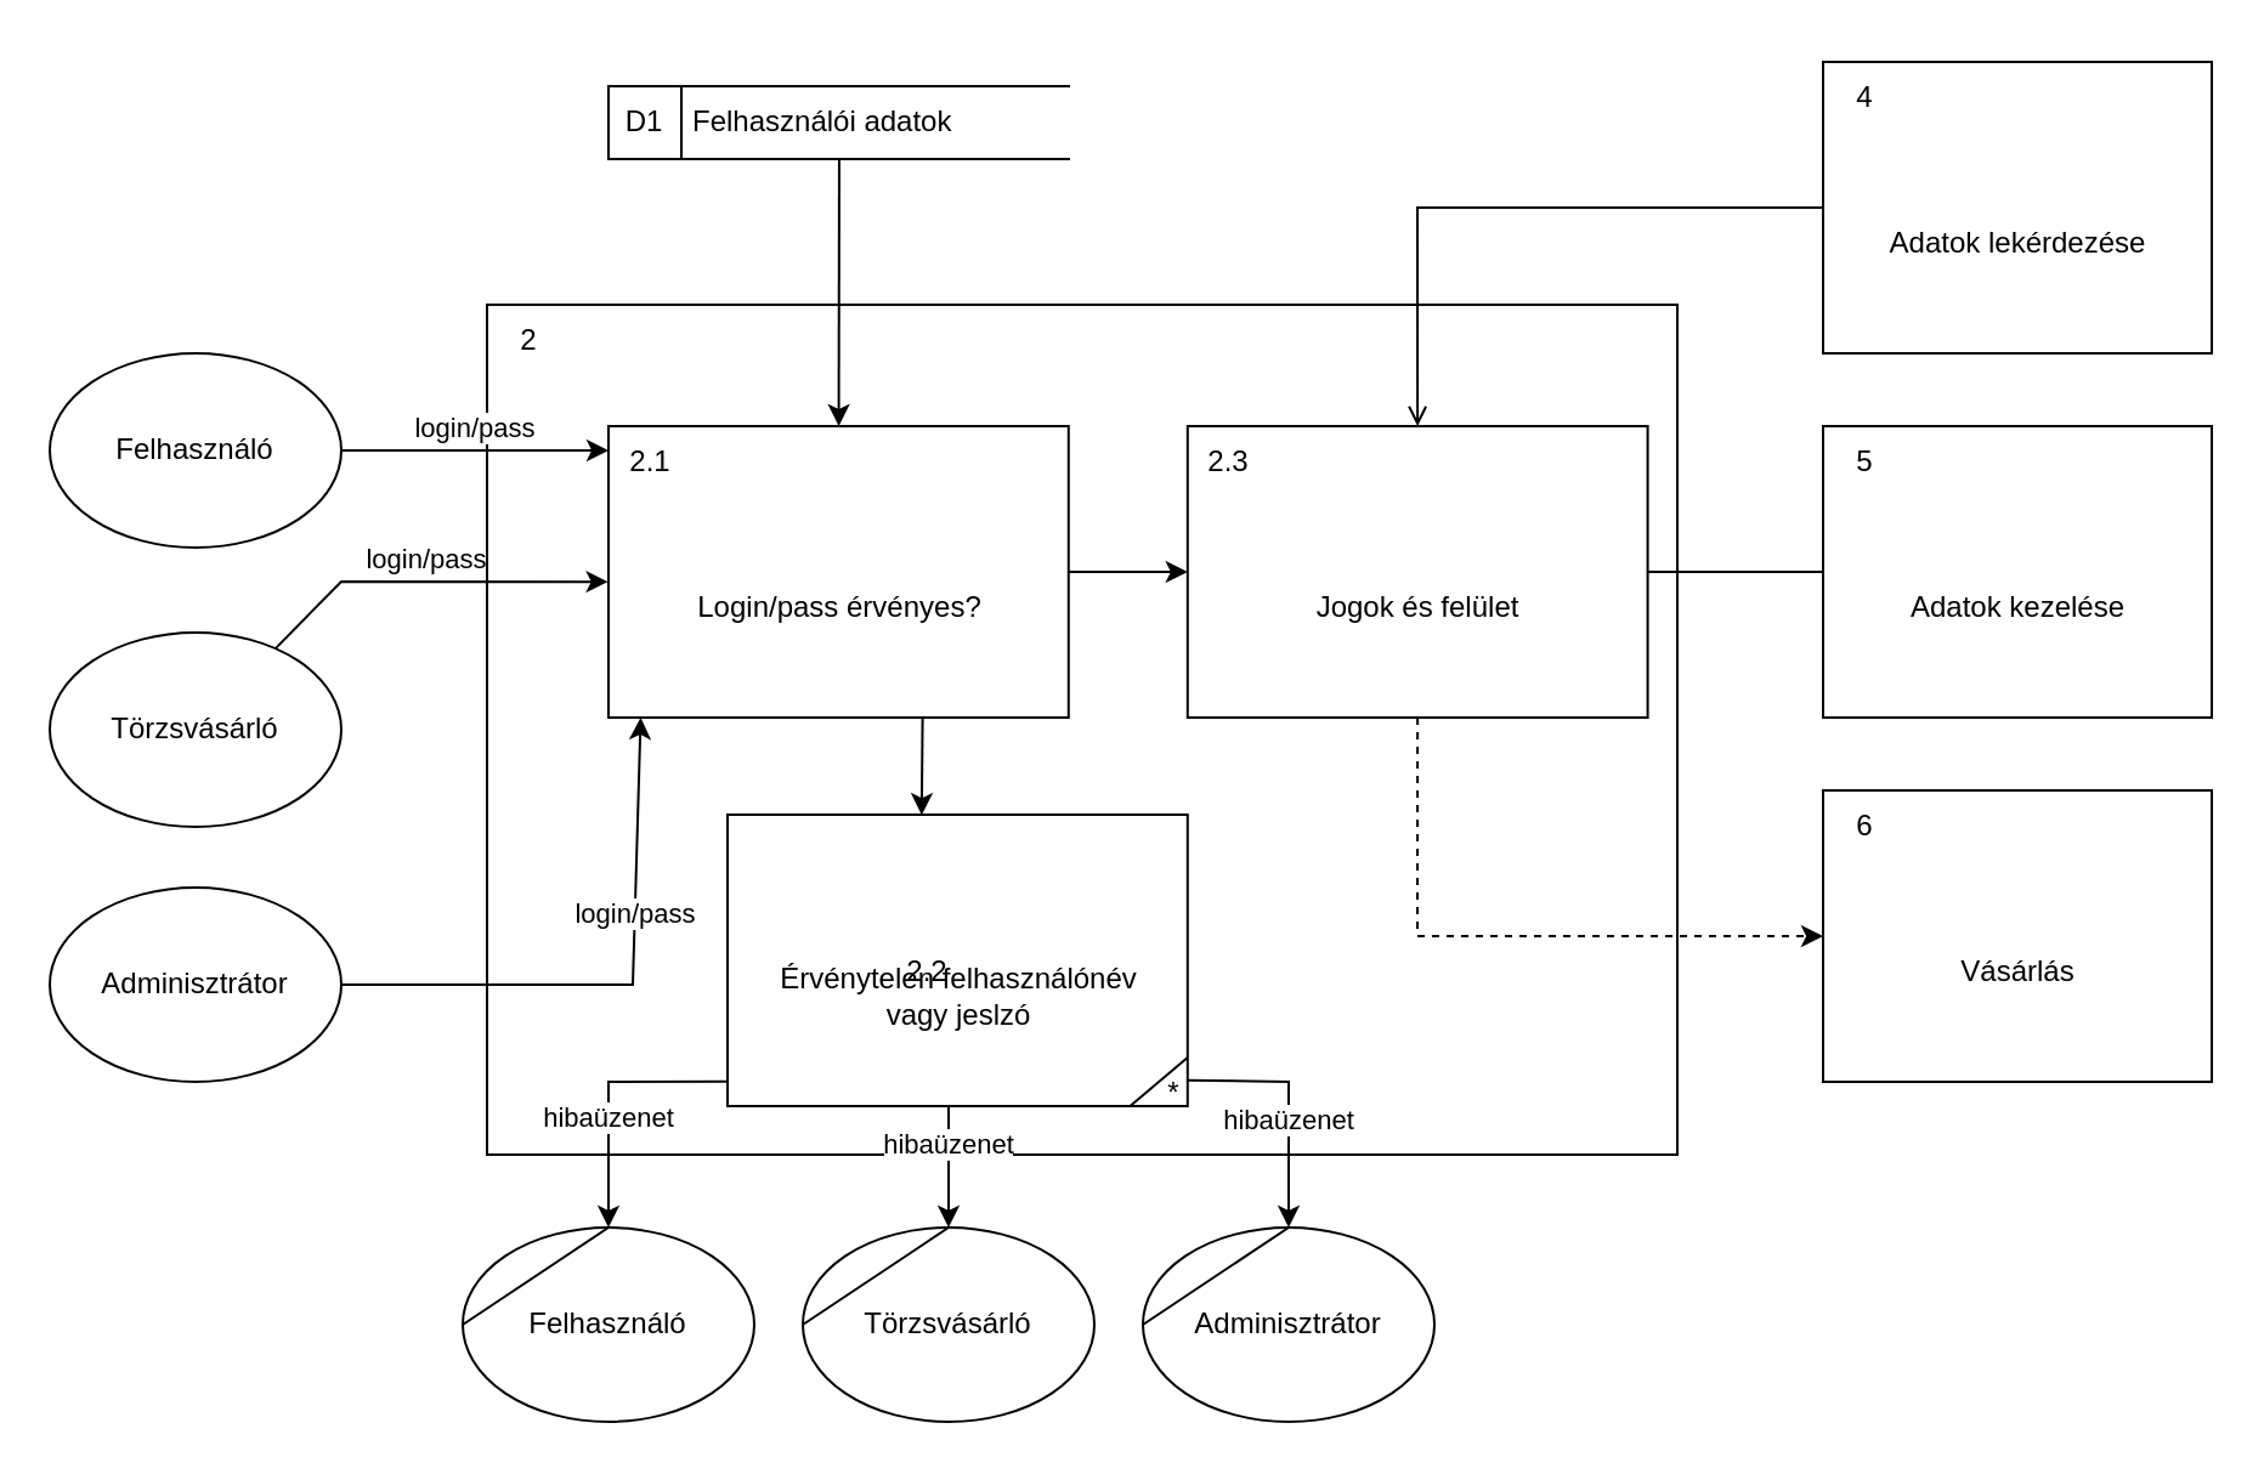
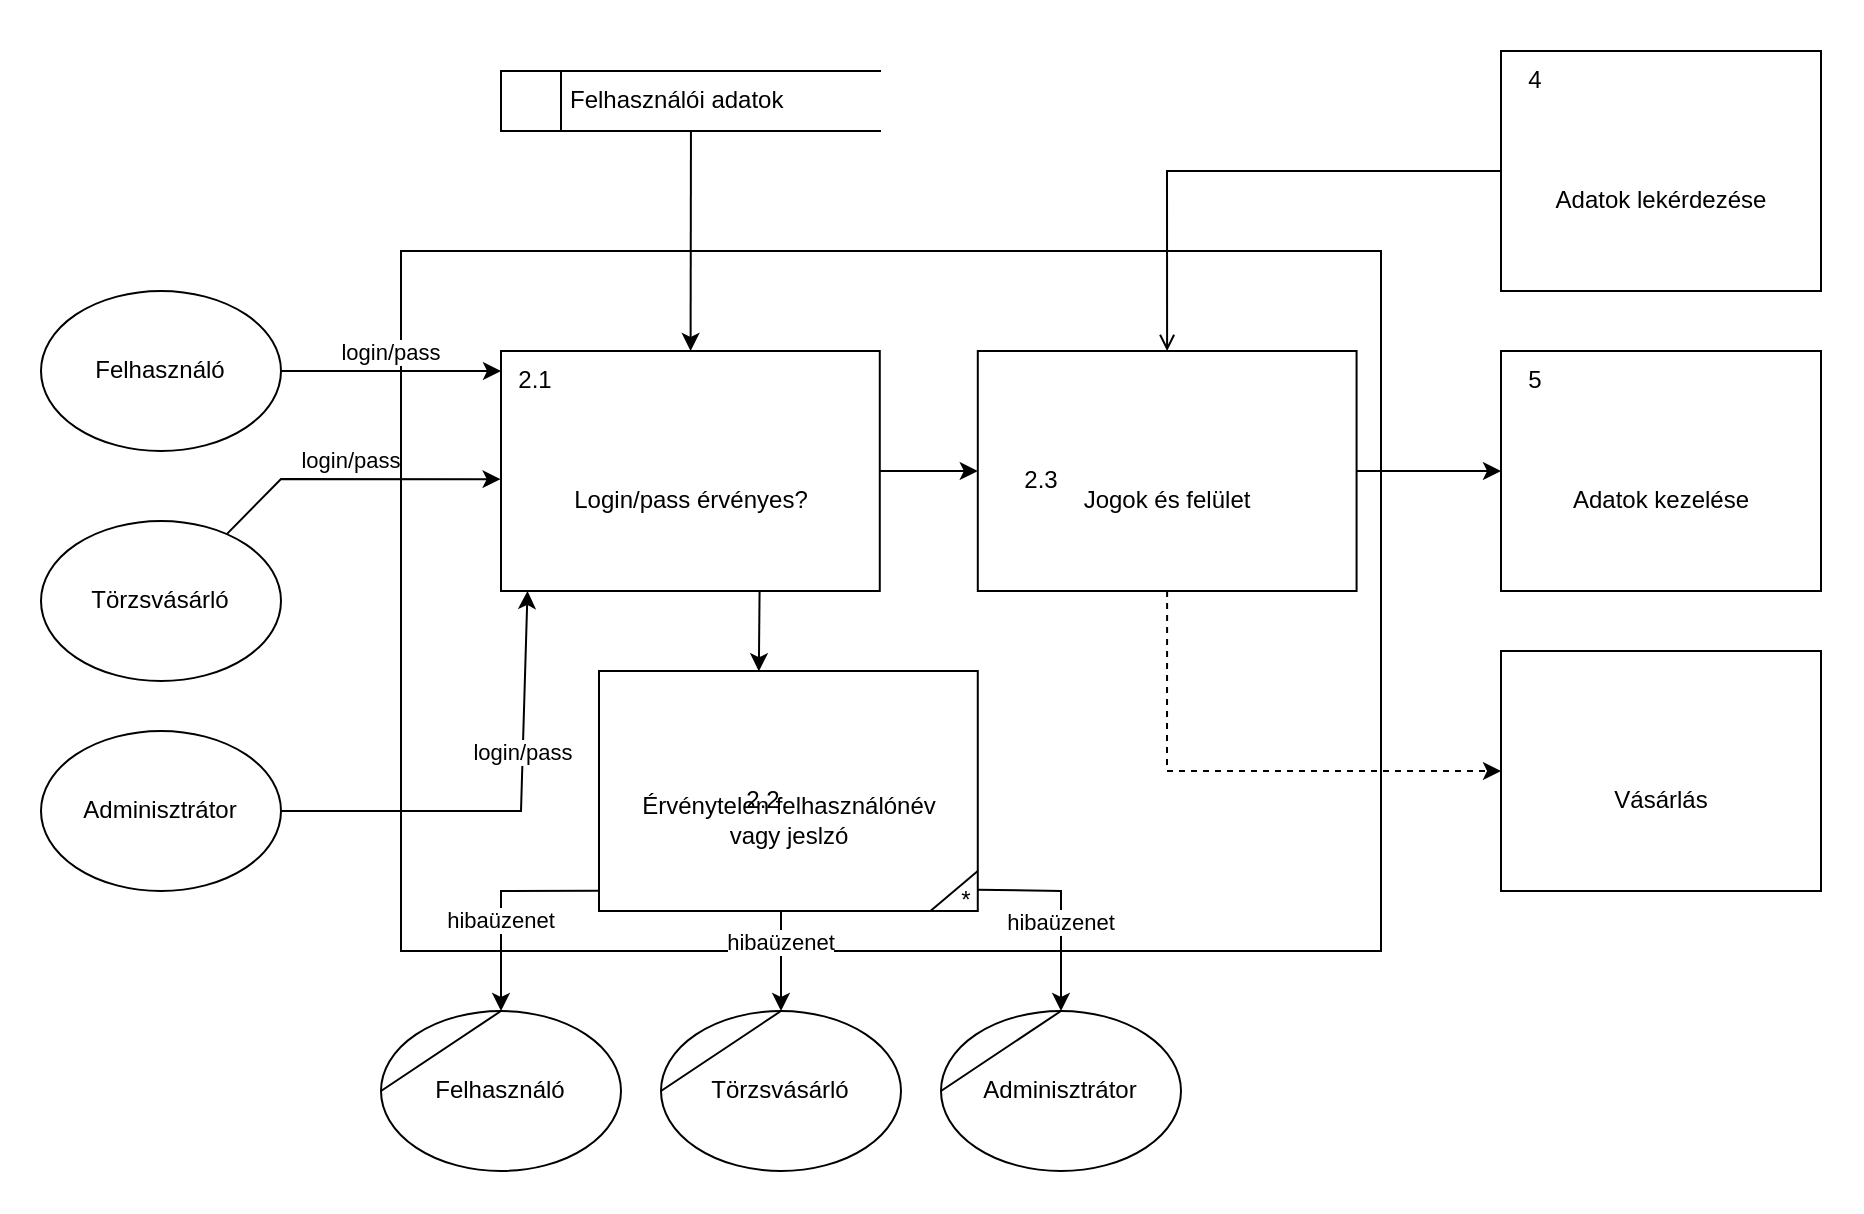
  <mxCell id="0" />
  <mxCell id="1" parent="0" />
  <mxCell id="2" value="" style="html=1;dashed=0;whitespace=wrap;shape=mxgraph.dfd.process;align=center;container=1;collapsible=0;spacingTop=30;" parent="1" vertex="1"><mxGeometry x="200" y="125" width="490" height="350" as="geometry" /></mxCell>
- <mxCell id="3" value="2" style="text;html=1;strokeColor=none;fillColor=none;align=center;verticalAlign=middle;whiteSpace=wrap;rounded=0;movable=0;resizable=0;rotatable=0;cloneable=0;deletable=0;connectable=0;allowArrows=0;pointerEvents=1;" parent="2" vertex="1"><mxGeometry width="35" height="30" as="geometry" /></mxCell>
  <mxCell id="4" value="Login/pass érvényes?" style="html=1;dashed=0;whitespace=wrap;shape=mxgraph.dfd.process2;align=center;container=1;collapsible=0;spacingTop=30;" parent="2" vertex="1"><mxGeometry x="49.998" y="50" width="189.394" height="120" as="geometry" /></mxCell>
  <mxCell id="5" value="2.1" style="text;html=1;strokeColor=none;fillColor=none;align=center;verticalAlign=middle;whiteSpace=wrap;rounded=0;connectable=0;allowArrows=0;editable=1;movable=0;resizable=0;rotatable=0;deletable=0;locked=0;cloneable=0;" parent="4" vertex="1"><mxGeometry width="35" height="30" as="geometry" /></mxCell>
  <mxCell id="6" value="" style="text;strokeColor=none;fillColor=none;align=left;verticalAlign=middle;whiteSpace=wrap;rounded=0;autosize=1;connectable=0;allowArrows=0;movable=0;resizable=0;rotatable=0;deletable=0;cloneable=0;spacingLeft=6;fontStyle=0;html=1;" parent="4" vertex="1"><mxGeometry x="35" y="-5" width="50" height="40" as="geometry" /></mxCell>
  <mxCell id="7" value="Érvénytelen felhasználónév&lt;br&gt;vagy jeslzó" style="html=1;dashed=0;whitespace=wrap;shape=mxgraph.dfd.process;align=center;container=1;collapsible=0;spacingTop=30;" parent="2" vertex="1"><mxGeometry x="99.0" y="210" width="189.394" height="120" as="geometry" /></mxCell>
  <mxCell id="8" value="2.2" style="text;html=1;strokeColor=none;fillColor=none;align=center;verticalAlign=middle;whiteSpace=wrap;rounded=0;movable=0;resizable=0;rotatable=0;cloneable=0;deletable=0;connectable=0;allowArrows=0;pointerEvents=1;" parent="7" vertex="1"><mxGeometry x="65" y="50" width="35" height="30" as="geometry" /></mxCell>
  <mxCell id="9" value="" style="text;html=1;strokeColor=none;fillColor=none;align=left;verticalAlign=middle;whiteSpace=wrap;rounded=0;movable=0;resizable=0;connectable=0;allowArrows=0;rotatable=0;cloneable=0;deletable=0;spacingLeft=6;autosize=1;resizeWidth=0;" parent="7" vertex="1"><mxGeometry x="35" y="-5" width="50" height="40" as="geometry" /></mxCell>
  <mxCell id="10" value="" style="endArrow=none;html=1;rounded=0;entryX=1;entryY=0.835;entryDx=0;entryDy=0;entryPerimeter=0;exitX=0.876;exitY=0.998;exitDx=0;exitDy=0;exitPerimeter=0;" parent="7" edge="1"><mxGeometry width="50" height="50" relative="1" as="geometry"><mxPoint x="165.72" y="120" as="sourcePoint" /><mxPoint x="189.394" y="100" as="targetPoint" /></mxGeometry></mxCell>
  <mxCell id="11" value="*" style="text;html=1;strokeColor=none;fillColor=none;align=center;verticalAlign=middle;whiteSpace=wrap;rounded=0;" parent="7" vertex="1"><mxGeometry x="177.557" y="110" width="11.837" height="10" as="geometry" /></mxCell>
  <mxCell id="12" value="" style="endArrow=classic;html=1;rounded=0;verticalAlign=bottom;entryX=0.422;entryY=0.001;entryDx=0;entryDy=0;entryPerimeter=0;" parent="2" target="7" edge="1"><mxGeometry width="50" height="50" relative="1" as="geometry"><mxPoint x="179.291" y="170" as="sourcePoint" /><mxPoint x="106.534" y="200" as="targetPoint" /></mxGeometry></mxCell>
  <mxCell id="13" value="Jogok és felület" style="html=1;dashed=0;whitespace=wrap;shape=mxgraph.dfd.process2;align=center;container=1;collapsible=0;spacingTop=30;" parent="2" vertex="1"><mxGeometry x="288.396" y="50" width="189.394" height="120" as="geometry" /></mxCell>
- <mxCell id="14" value="2.3" style="text;html=1;strokeColor=none;fillColor=none;align=center;verticalAlign=middle;whiteSpace=wrap;rounded=0;connectable=0;allowArrows=0;editable=1;movable=0;resizable=0;rotatable=0;deletable=0;locked=0;cloneable=0;" parent="13" vertex="1"><mxGeometry width="35" height="30" as="geometry" /></mxCell>
+ <mxCell id="14" value="2.3" style="text;html=1;strokeColor=none;fillColor=none;align=center;verticalAlign=middle;whiteSpace=wrap;rounded=0;connectable=0;allowArrows=0;editable=1;movable=0;resizable=0;rotatable=0;deletable=0;locked=0;cloneable=0;" parent="13" vertex="1"><mxGeometry x="15" y="50" width="35" height="30" as="geometry" /></mxCell>
  <mxCell id="15" value="" style="text;strokeColor=none;fillColor=none;align=left;verticalAlign=middle;whiteSpace=wrap;rounded=0;autosize=1;connectable=0;allowArrows=0;movable=0;resizable=0;rotatable=0;deletable=0;cloneable=0;spacingLeft=6;fontStyle=0;html=1;" parent="13" vertex="1"><mxGeometry x="35" y="-5" width="50" height="40" as="geometry" /></mxCell>
  <mxCell id="16" value="" style="endArrow=classic;html=1;rounded=0;" parent="2" source="4" target="13" edge="1"><mxGeometry width="50" height="50" relative="1" as="geometry"><mxPoint x="340" y="250" as="sourcePoint" /><mxPoint x="390" y="200" as="targetPoint" /></mxGeometry></mxCell>
  <mxCell id="17" value="Felhasználó" style="ellipse;whiteSpace=wrap;html=1;" parent="1" vertex="1"><mxGeometry x="20" y="145" width="120" height="80" as="geometry" /></mxCell>
  <mxCell id="18" value="Törzsvásárló" style="ellipse;whiteSpace=wrap;html=1;" parent="1" vertex="1"><mxGeometry x="20" y="260" width="120" height="80" as="geometry" /></mxCell>
  <mxCell id="19" value="Adminisztrátor" style="ellipse;whiteSpace=wrap;html=1;" parent="1" vertex="1"><mxGeometry x="20" y="365" width="120" height="80" as="geometry" /></mxCell>
  <mxCell id="20" value="login/pass" style="endArrow=classic;html=1;rounded=0;verticalAlign=bottom;" parent="1" source="17" edge="1"><mxGeometry width="50" height="50" relative="1" as="geometry"><mxPoint x="330" y="335" as="sourcePoint" /><mxPoint x="250" y="185" as="targetPoint" /><Array as="points"><mxPoint x="250" y="185" /></Array><mxPoint as="offset" /></mxGeometry></mxCell>
  <mxCell id="21" value="login/pass" style="endArrow=classic;html=1;rounded=0;verticalAlign=bottom;entryX=-0.001;entryY=0.534;entryDx=0;entryDy=0;entryPerimeter=0;" parent="1" source="18" target="4" edge="1"><mxGeometry width="50" height="50" relative="1" as="geometry"><mxPoint x="340" y="345" as="sourcePoint" /><mxPoint x="460" y="345" as="targetPoint" /><Array as="points"><mxPoint x="140" y="239" /></Array></mxGeometry></mxCell>
  <mxCell id="22" value="login/pass" style="endArrow=classic;html=1;rounded=0;verticalAlign=bottom;entryX=0.07;entryY=1;entryDx=0;entryDy=0;entryPerimeter=0;" parent="1" source="19" target="4" edge="1"><mxGeometry x="0.217" width="50" height="50" relative="1" as="geometry"><mxPoint x="350" y="355" as="sourcePoint" /><mxPoint x="470" y="355" as="targetPoint" /><Array as="points"><mxPoint x="260" y="405" /></Array><mxPoint as="offset" /></mxGeometry></mxCell>
  <mxCell id="23" value="Felhasználó" style="shape=stencil(tZRtjoMgEIZPw98GJR6gYXfvQe10nZQCAbYft99RNKlW7GajiTGZeeXhnZGBCRka5YCVvGHig5VlwTm9Kb5NYhUc1DElr8qjOmhISojenuGGx9gz0DTgMbaq+GR8T9+0j5C1NYYgaE0YKU86wRQaWsvvCdZv/xhFjvgXiOB7kynLyq+/Y3fVNuBiI79j7OB+db/rgceOi61+3Grg4v9YISmTO9xCHlR9/vb2xxxnzYDW6AK8OfLTeZzO66ynzM5CnqyHBUsn1DqN9UITnWoH/kUY5Iu9PtVUzRY1jx4IGk22K9UioSs+44+uvFxl3bKX1nTZdE12iV8=);whiteSpace=wrap;html=1;" parent="1" vertex="1"><mxGeometry x="190" y="505" width="120" height="80" as="geometry" /></mxCell>
  <mxCell id="24" value="Törzsvásárló" style="shape=stencil(tZRtjoMgEIZPw98GJR6gYXfvQe10nZQCAbYft99RNKlW7GajiTGZeeXhnZGBCRka5YCVvGHig5VlwTm9Kb5NYhUc1DElr8qjOmhISojenuGGx9gz0DTgMbaq+GR8T9+0j5C1NYYgaE0YKU86wRQaWsvvCdZv/xhFjvgXiOB7kynLyq+/Y3fVNuBiI79j7OB+db/rgceOi61+3Grg4v9YISmTO9xCHlR9/vb2xxxnzYDW6AK8OfLTeZzO66ynzM5CnqyHBUsn1DqN9UITnWoH/kUY5Iu9PtVUzRY1jx4IGk22K9UioSs+44+uvFxl3bKX1nTZdE12iV8=);whiteSpace=wrap;html=1;" parent="1" vertex="1"><mxGeometry x="330" y="505" width="120" height="80" as="geometry" /></mxCell>
  <mxCell id="25" value="Adminisztrátor" style="shape=stencil(tZRtjoMgEIZPw98GJR6gYXfvQe10nZQCAbYft99RNKlW7GajiTGZeeXhnZGBCRka5YCVvGHig5VlwTm9Kb5NYhUc1DElr8qjOmhISojenuGGx9gz0DTgMbaq+GR8T9+0j5C1NYYgaE0YKU86wRQaWsvvCdZv/xhFjvgXiOB7kynLyq+/Y3fVNuBiI79j7OB+db/rgceOi61+3Grg4v9YISmTO9xCHlR9/vb2xxxnzYDW6AK8OfLTeZzO66ynzM5CnqyHBUsn1DqN9UITnWoH/kUY5Iu9PtVUzRY1jx4IGk22K9UioSs+44+uvFxl3bKX1nTZdE12iV8=);whiteSpace=wrap;html=1;" parent="1" vertex="1"><mxGeometry x="470" y="505" width="120" height="80" as="geometry" /></mxCell>
  <mxCell id="26" value="hibaüzenet" style="endArrow=classic;html=1;rounded=0;verticalAlign=bottom;exitX=-0.002;exitY=0.916;exitDx=0;exitDy=0;exitPerimeter=0;" parent="1" source="7" target="23" edge="1"><mxGeometry x="0.353" width="50" height="50" relative="1" as="geometry"><mxPoint x="310" y="445" as="sourcePoint" /><mxPoint x="440" y="475" as="targetPoint" /><Array as="points"><mxPoint x="250" y="445" /><mxPoint x="250" y="475" /></Array><mxPoint as="offset" /></mxGeometry></mxCell>
  <mxCell id="27" value="hibaüzenet" style="endArrow=classic;html=1;rounded=0;verticalAlign=bottom;" parent="1" target="24" edge="1"><mxGeometry width="50" height="50" relative="1" as="geometry"><mxPoint x="390" y="455" as="sourcePoint" /><mxPoint x="470" y="495" as="targetPoint" /></mxGeometry></mxCell>
  <mxCell id="28" value="hibaüzenet" style="endArrow=classic;html=1;rounded=0;verticalAlign=bottom;exitX=0.998;exitY=0.911;exitDx=0;exitDy=0;exitPerimeter=0;" parent="1" source="7" target="25" edge="1"><mxGeometry x="0.312" width="50" height="50" relative="1" as="geometry"><mxPoint x="350" y="495" as="sourcePoint" /><mxPoint x="470" y="495" as="targetPoint" /><Array as="points"><mxPoint x="530" y="445" /></Array><mxPoint as="offset" /></mxGeometry></mxCell>
  <mxCell id="29" value="Vásárlás" style="html=1;dashed=0;whitespace=wrap;shape=mxgraph.dfd.process;align=center;container=1;collapsible=0;spacingTop=30;" parent="1" vertex="1"><mxGeometry x="750" y="325" width="160" height="120" as="geometry" /></mxCell>
- <mxCell id="30" value="6" style="text;html=1;strokeColor=none;fillColor=none;align=center;verticalAlign=middle;whiteSpace=wrap;rounded=0;movable=0;resizable=0;rotatable=0;cloneable=0;deletable=0;connectable=0;allowArrows=0;pointerEvents=1;" parent="29" vertex="1"><mxGeometry width="35" height="30" as="geometry" /></mxCell>
  <mxCell id="31" value="" style="text;html=1;strokeColor=none;fillColor=none;align=left;verticalAlign=middle;whiteSpace=wrap;rounded=0;movable=0;resizable=0;connectable=0;allowArrows=0;rotatable=0;cloneable=0;deletable=0;spacingLeft=6;autosize=1;resizeWidth=0;" parent="29" vertex="1"><mxGeometry x="35" y="-5" width="50" height="40" as="geometry" /></mxCell>
  <mxCell id="32" value="Adatok lekérdezése" style="html=1;dashed=0;whitespace=wrap;shape=mxgraph.dfd.process;align=center;container=1;collapsible=0;spacingTop=30;" parent="1" vertex="1"><mxGeometry x="750" width="160" height="120" as="geometry" y="25" /></mxCell>
  <mxCell id="33" value="4" style="text;html=1;strokeColor=none;fillColor=none;align=center;verticalAlign=middle;whiteSpace=wrap;rounded=0;movable=0;resizable=0;rotatable=0;cloneable=0;deletable=0;connectable=0;allowArrows=0;pointerEvents=1;" parent="32" vertex="1"><mxGeometry width="35" height="30" as="geometry" /></mxCell>
  <mxCell id="34" value="" style="text;html=1;strokeColor=none;fillColor=none;align=left;verticalAlign=middle;whiteSpace=wrap;rounded=0;movable=0;resizable=0;connectable=0;allowArrows=0;rotatable=0;cloneable=0;deletable=0;spacingLeft=6;autosize=1;resizeWidth=0;" parent="32" vertex="1"><mxGeometry x="35" y="-5" width="50" height="40" as="geometry" /></mxCell>
  <mxCell id="35" value="Adatok kezelése" style="html=1;dashed=0;whitespace=wrap;shape=mxgraph.dfd.process;align=center;container=1;collapsible=0;spacingTop=30;" parent="1" vertex="1"><mxGeometry x="750" y="175" width="160" height="120" as="geometry" /></mxCell>
  <mxCell id="36" value="5" style="text;html=1;strokeColor=none;fillColor=none;align=center;verticalAlign=middle;whiteSpace=wrap;rounded=0;movable=0;resizable=0;rotatable=0;cloneable=0;deletable=0;connectable=0;allowArrows=0;pointerEvents=1;" parent="35" vertex="1"><mxGeometry width="35" height="30" as="geometry" /></mxCell>
  <mxCell id="37" value="" style="text;html=1;strokeColor=none;fillColor=none;align=left;verticalAlign=middle;whiteSpace=wrap;rounded=0;movable=0;resizable=0;connectable=0;allowArrows=0;rotatable=0;cloneable=0;deletable=0;spacingLeft=6;autosize=1;resizeWidth=0;" parent="35" vertex="1"><mxGeometry x="35" y="-5" width="50" height="40" as="geometry" /></mxCell>
  <mxCell id="38" value="" style="endArrow=classic;html=1;rounded=0;verticalAlign=bottom;dashed=1;" parent="1" source="13" target="29" edge="1"><mxGeometry width="50" height="50" relative="1" as="geometry"><mxPoint x="620" y="265" as="sourcePoint" /><mxPoint x="740" y="265" as="targetPoint" /><Array as="points"><mxPoint x="583" y="385" /></Array></mxGeometry></mxCell>
  <mxCell id="39" value="Felhasználói adatok" style="html=1;dashed=0;whitespace=wrap;shape=mxgraph.dfd.dataStoreID;align=left;spacingLeft=33;container=1;collapsible=0;autosize=0;" parent="1" vertex="1"><mxGeometry x="250" y="35" width="190" height="30" as="geometry" /></mxCell>
- <mxCell id="40" value="D1" style="text;html=1;strokeColor=none;fillColor=none;align=center;verticalAlign=middle;whiteSpace=wrap;rounded=0;movable=0;resizable=0;rotatable=0;cloneable=0;deletable=0;allowArrows=0;connectable=0;" parent="39" vertex="1"><mxGeometry width="30" height="30" as="geometry" /></mxCell>
  <mxCell id="41" value="" style="endArrow=classic;html=1;rounded=0;verticalAlign=bottom;" parent="1" source="39" target="4" edge="1"><mxGeometry width="50" height="50" relative="1" as="geometry"><mxPoint x="320" y="185" as="sourcePoint" /><mxPoint x="440" y="185" as="targetPoint" /></mxGeometry></mxCell>
- <mxCell id="42" value="" style="endArrow=none;html=1;rounded=0;verticalAlign=bottom;" parent="1" source="13" target="35" edge="1"><mxGeometry width="50" height="50" relative="1" as="geometry"><mxPoint x="620" y="265" as="sourcePoint" /><mxPoint x="740" y="265" as="targetPoint" /></mxGeometry></mxCell>
+ <mxCell id="42" value="" style="endArrow=classic;html=1;rounded=0;verticalAlign=bottom;" parent="1" source="13" target="35" edge="1"><mxGeometry width="50" height="50" relative="1" as="geometry"><mxPoint x="620" y="265" as="sourcePoint" /><mxPoint x="740" y="265" as="targetPoint" /></mxGeometry></mxCell>
  <mxCell id="43" value="" style="endArrow=open;html=1;rounded=0;verticalAlign=bottom;" parent="1" source="32" target="13" edge="1"><mxGeometry width="50" height="50" relative="1" as="geometry"><mxPoint x="790" y="265" as="sourcePoint" /><mxPoint x="670" y="265" as="targetPoint" /><Array as="points"><mxPoint x="583" y="85" /></Array></mxGeometry></mxCell>
